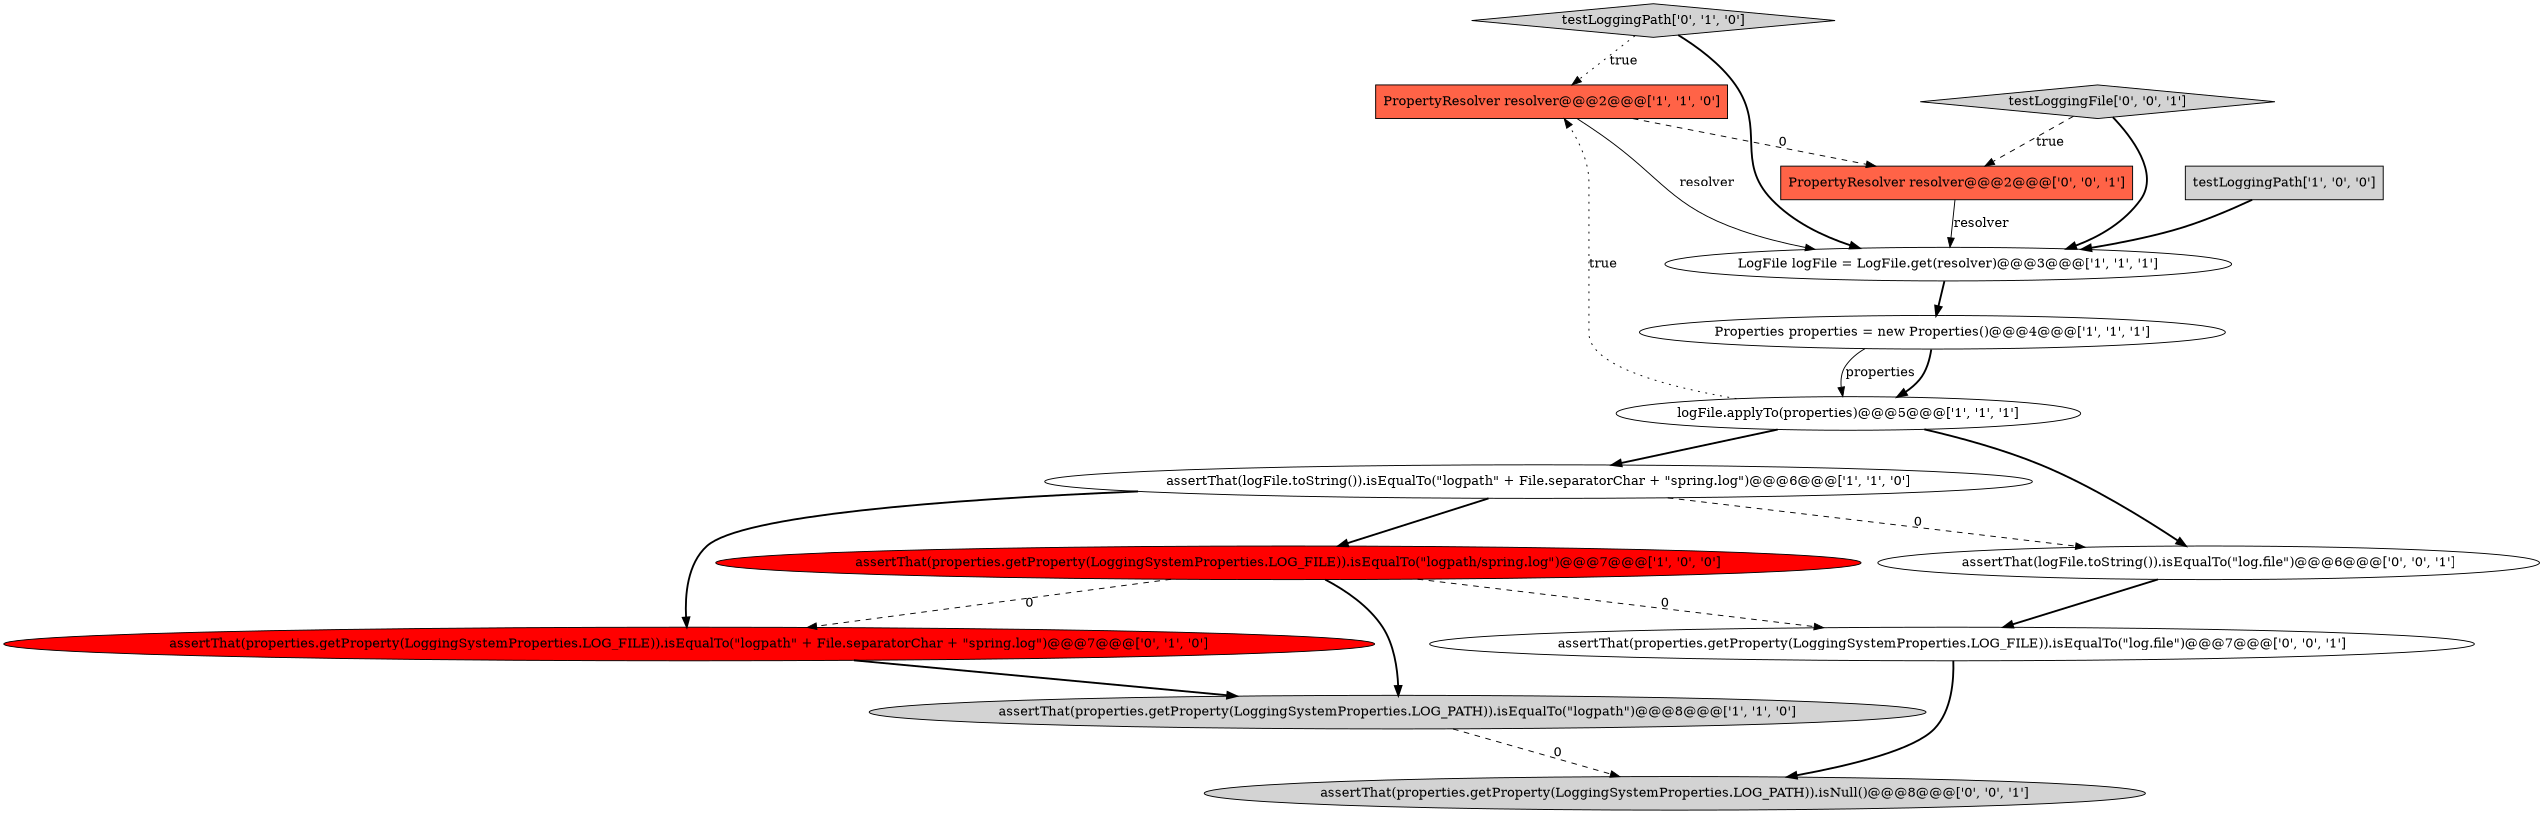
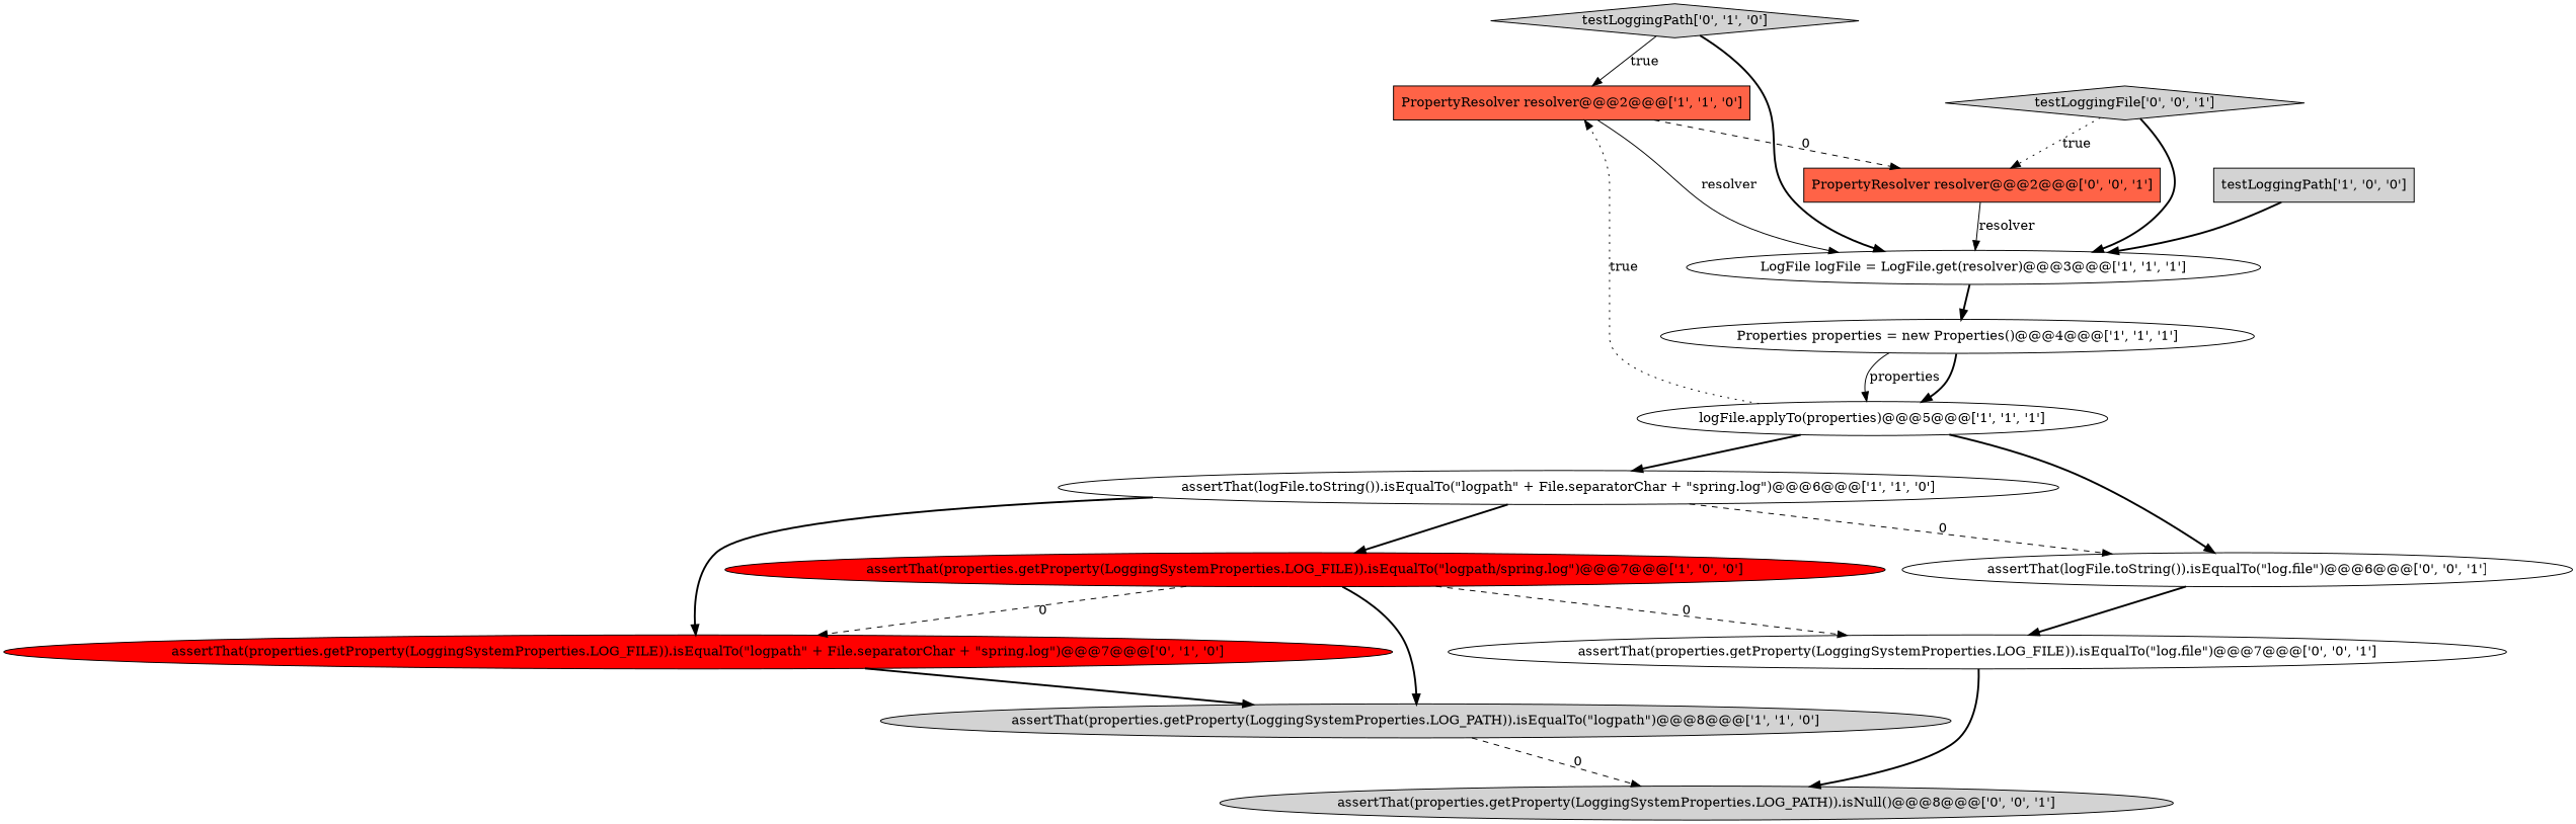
  digraph {
    node [fillcolor=white shape=ellipse style=filled]
    edge [style=bold]
    n1 [fillcolor=lightgray label="testLoggingPath['0', '1', '0']" shape=diamond]
    n2 [fillcolor=tomato label="PropertyResolver resolver@@@2@@@['1', '1', '0']" shape=box]
    n3 [label="LogFile logFile = LogFile.get(resolver)@@@3@@@['1', '1', '1']"]
    n4 [fillcolor=tomato label="PropertyResolver resolver@@@2@@@['0', '0', '1']" shape=box]
    n5 [label="Properties properties = new Properties()@@@4@@@['1', '1', '1']"]
    n6 [fillcolor=red label="assertThat(properties.getProperty(LoggingSystemProperties.LOG_FILE)).isEqualTo(\"logpath/spring.log\")@@@7@@@['1', '0', '0']"]
    n7 [label="assertThat(properties.getProperty(LoggingSystemProperties.LOG_FILE)).isEqualTo(\"log.file\")@@@7@@@['0', '0', '1']"]
    n8 [fillcolor=lightgray label="assertThat(properties.getProperty(LoggingSystemProperties.LOG_PATH)).isEqualTo(\"logpath\")@@@8@@@['1', '1', '0']"]
    n9 [fillcolor=red label="assertThat(properties.getProperty(LoggingSystemProperties.LOG_FILE)).isEqualTo(\"logpath\" + File.separatorChar + \"spring.log\")@@@7@@@['0', '1', '0']"]
    n10 [fillcolor=lightgray label="assertThat(properties.getProperty(LoggingSystemProperties.LOG_PATH)).isNull()@@@8@@@['0', '0', '1']"]
    n11 [label="assertThat(logFile.toString()).isEqualTo(\"log.file\")@@@6@@@['0', '0', '1']"]
    n12 [label="logFile.applyTo(properties)@@@5@@@['1', '1', '1']"]
    n13 [label="assertThat(logFile.toString()).isEqualTo(\"logpath\" + File.separatorChar + \"spring.log\")@@@6@@@['1', '1', '0']"]
    n14 [fillcolor=lightgray label="testLoggingPath['1', '0', '0']" shape=box]
    n15 [fillcolor=lightgray label="testLoggingFile['0', '0', '1']" shape=diamond]
-   n1 -> n2 [label=true style=dotted]
+   n1 -> n2 [label=true style=solid]
    n1 -> n3
    n2 -> n3 [label=resolver style=solid]
    n2 -> n4 [label=0 style=dashed]
    n3 -> n5
    n4 -> n3 [label=resolver style=solid]
    n5 -> n12
    n5 -> n12 [label=properties style=solid]
    n6 -> n7 [label=0 style=dashed]
    n6 -> n8
    n6 -> n9 [label=0 style=dashed]
    n7 -> n10
    n8 -> n10 [label=0 style=dashed]
    n9 -> n8
    n11 -> n7
    n12 -> n2 [label=true style=dotted]
    n12 -> n11
    n12 -> n13
    n13 -> n6
    n13 -> n9
    n13 -> n11 [label=0 style=dashed]
    n14 -> n3
    n15 -> n3
-   n15 -> n4 [label=true style=dashed]
+   n15 -> n4 [label=true style=dotted]
  }
